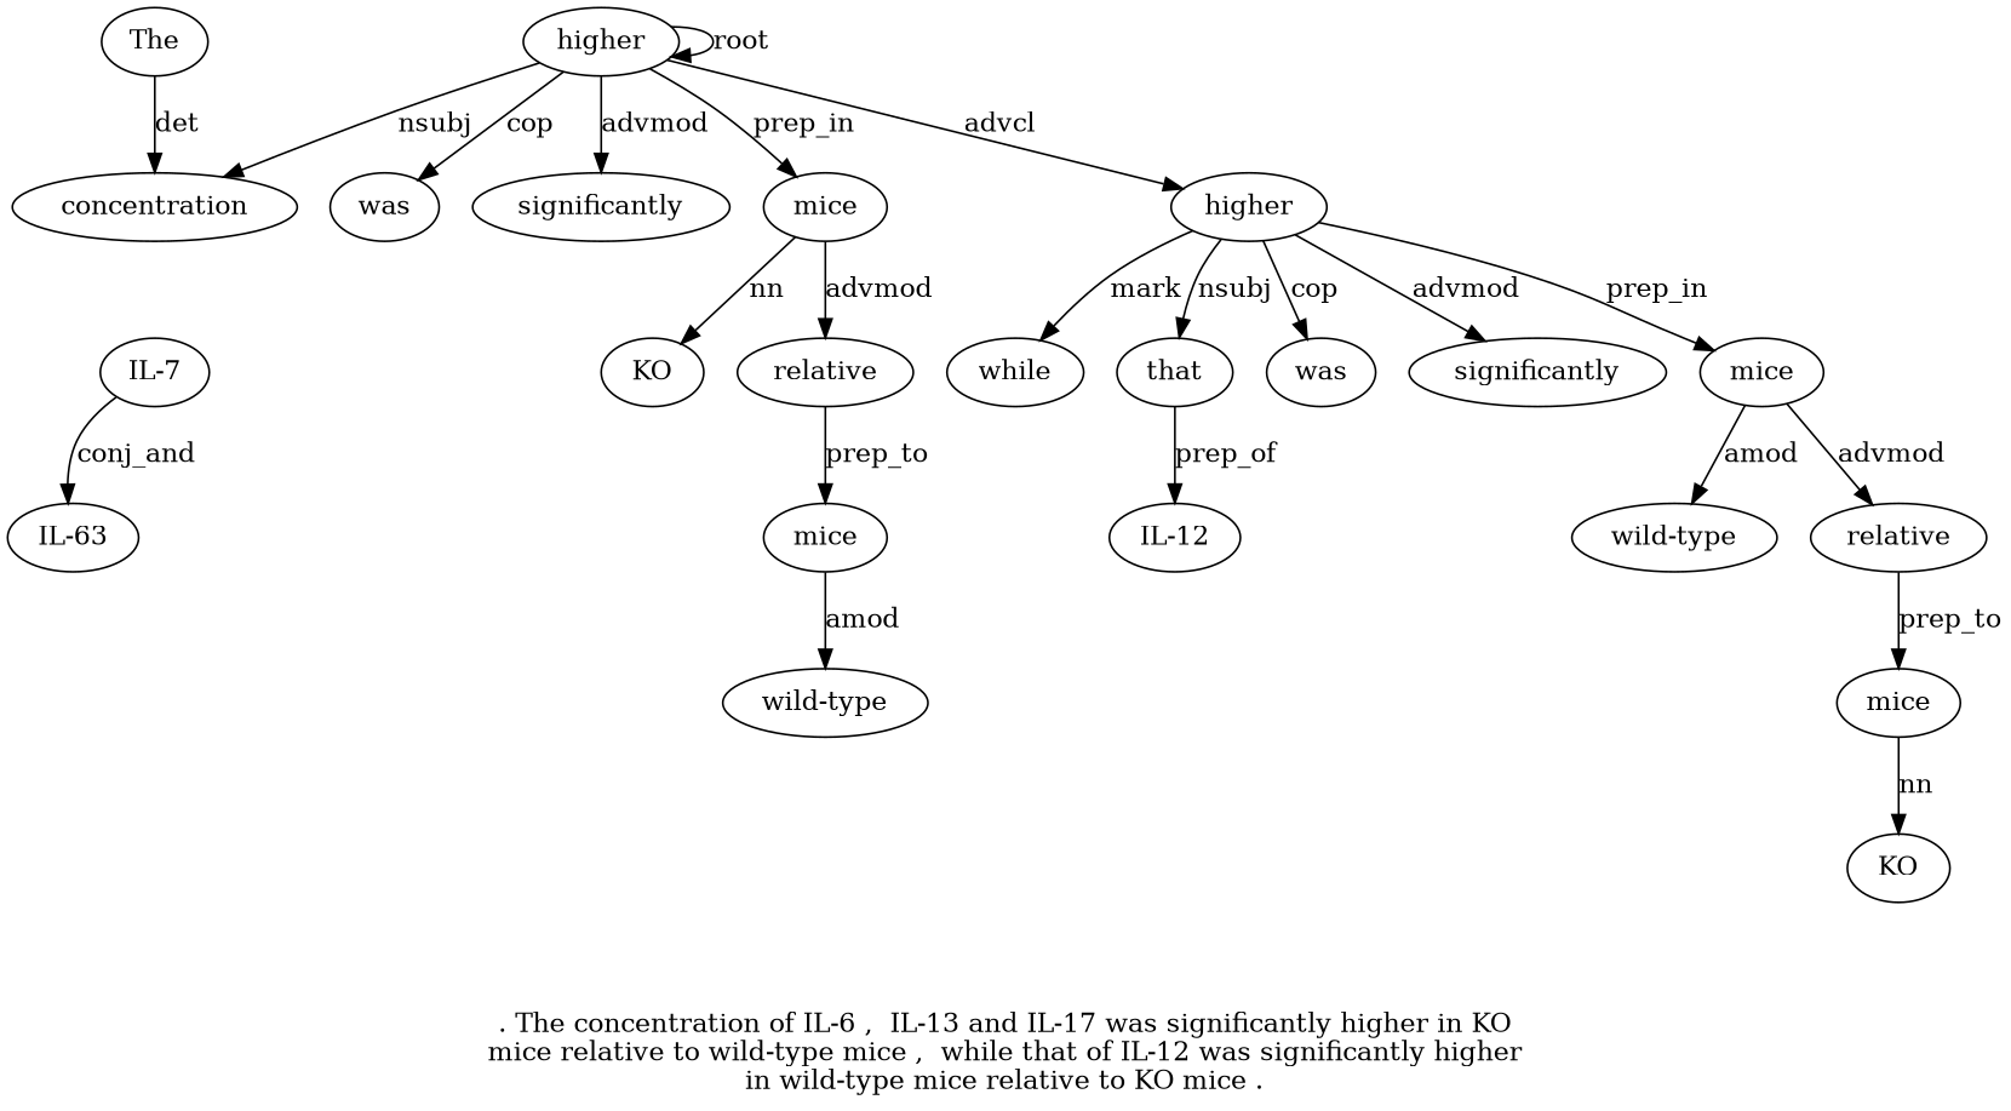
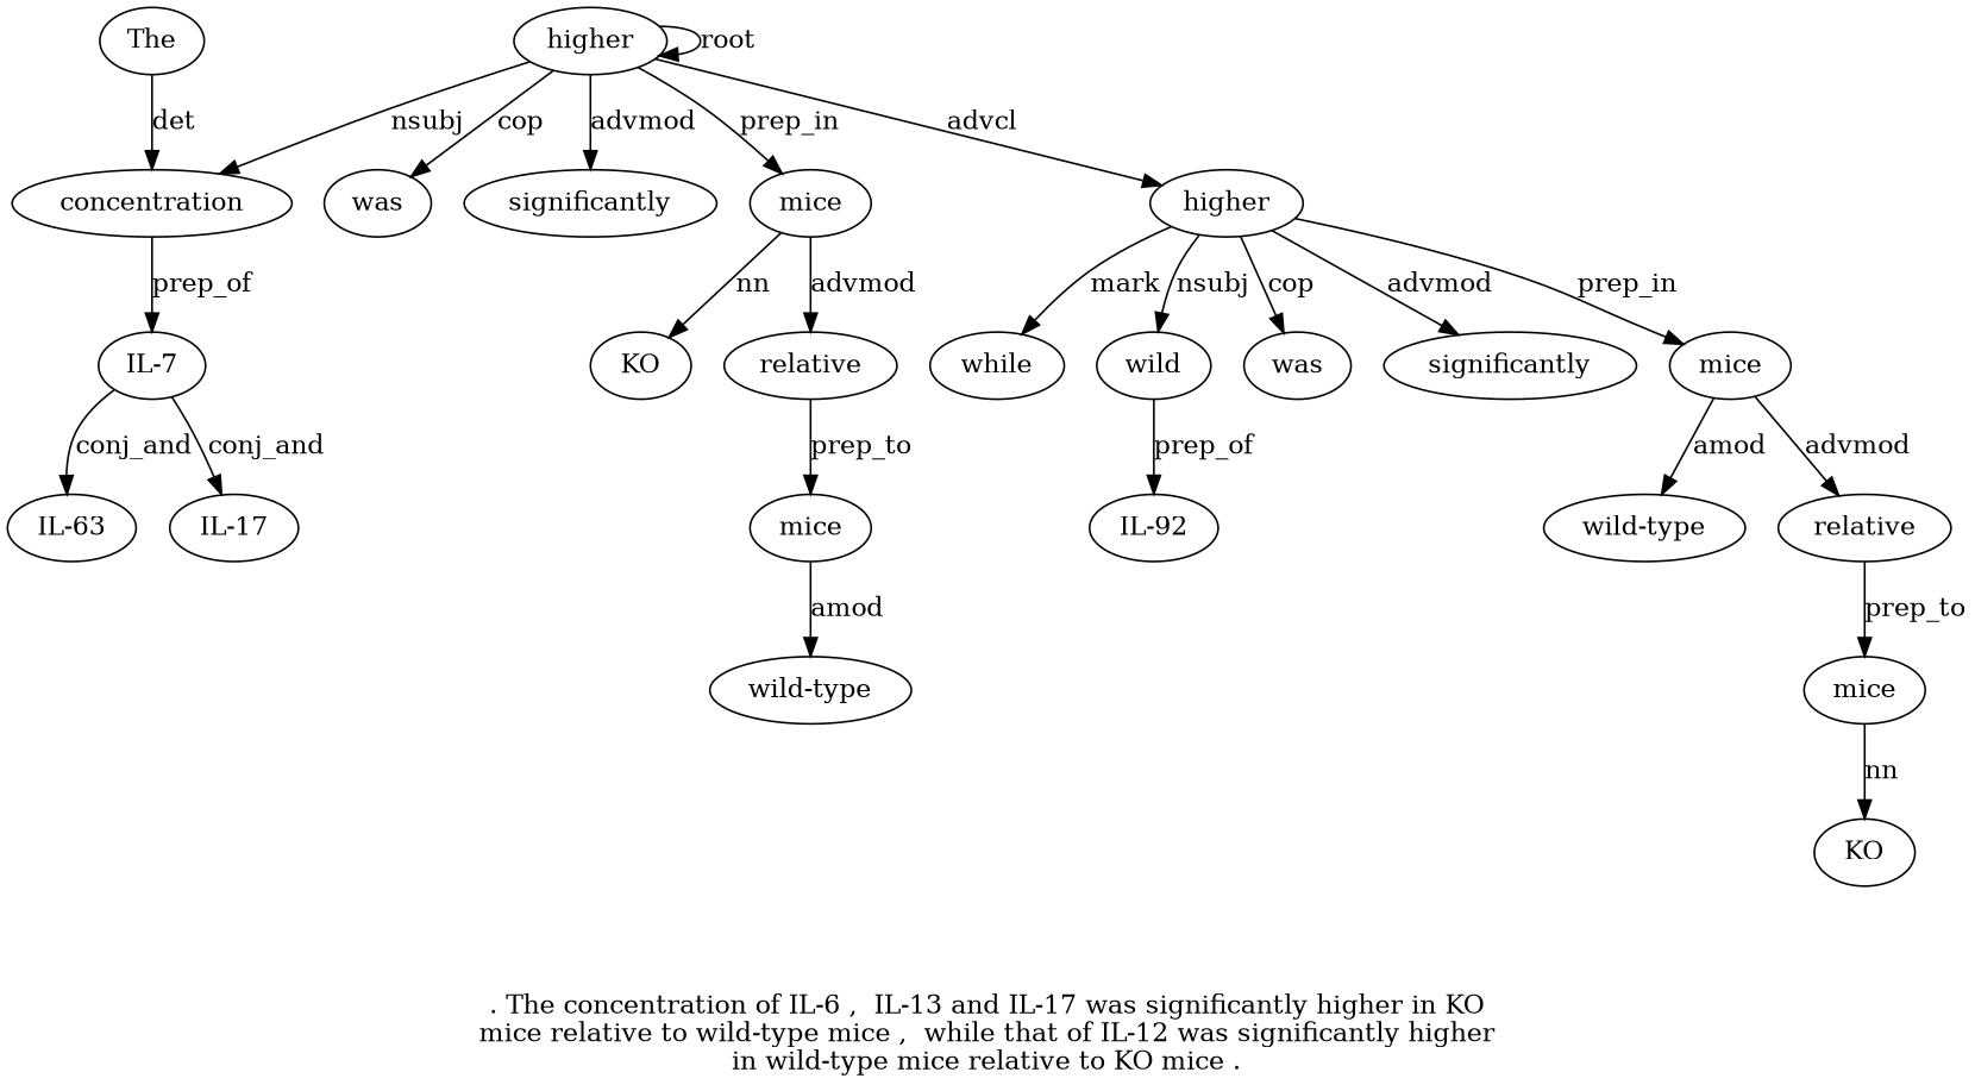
  digraph {
    fontname="DejaVu Serif"
    label=". The concentration of IL-6 ,  IL-13 and IL-17 was significantly higher in KO\nmice relative to wild-type mice ,  while that of IL-12 was significantly higher\nin wild-type mice relative to KO mice ."
    node [fillcolor=white fontname="DejaVu Serif" style=filled]
    edge [fontname="DejaVu Serif"]
    n1 [label=concentration]
    n2 [label="IL-7"]
    n3 [label=The]
    n4 [label="IL-63"]
+   n5 [label="IL-17"]
    n6 [label=higher]
    n7 [label=was]
    n8 [label=significantly]
    n9 [label=mice]
    n10 [label=higher]
    n11 [label=KO]
    n12 [label=relative]
    n13 [label=while]
-   n14 [label=that]
+   n14 [label=wild]
    n15 [label=was]
    n16 [label=significantly]
    n17 [label=mice]
    n18 [label=mice]
    n19 [label="wild-type"]
-   n20 [label="IL-12"]
+   n20 [label="IL-92"]
    n21 [label="wild-type"]
    n22 [label=relative]
    n23 [label=mice]
    n24 [label=KO]
+   n1 -> n2 [label=prep_of]
    n2 -> n4 [label=conj_and]
+   n2 -> n5 [label=conj_and]
    n3 -> n1 [label=det]
    n6 -> n1 [label=nsubj]
    n6 -> n6 [label=root]
    n6 -> n7 [label=cop]
    n6 -> n8 [label=advmod]
    n6 -> n9 [label=prep_in]
    n6 -> n10 [label=advcl]
    n9 -> n11 [label=nn]
    n9 -> n12 [label=advmod]
    n10 -> n13 [label=mark]
    n10 -> n14 [label=nsubj]
    n10 -> n15 [label=cop]
    n10 -> n16 [label=advmod]
    n10 -> n17 [label=prep_in]
    n12 -> n18 [label=prep_to]
    n14 -> n20 [label=prep_of]
    n17 -> n21 [label=amod]
    n17 -> n22 [label=advmod]
    n18 -> n19 [label=amod]
    n22 -> n23 [label=prep_to]
    n23 -> n24 [label=nn]
  }
